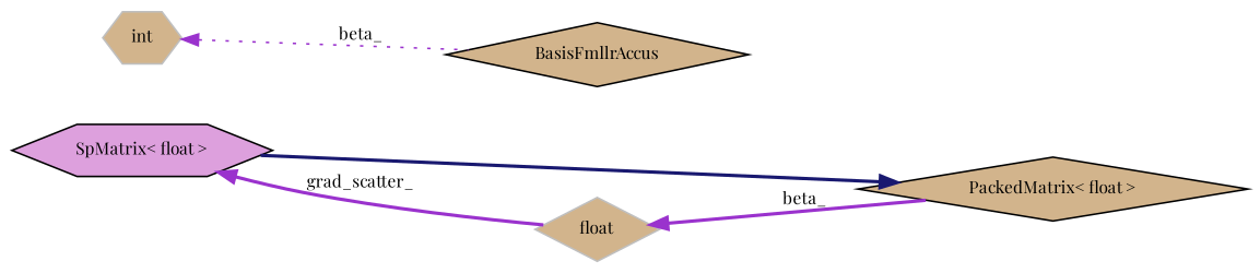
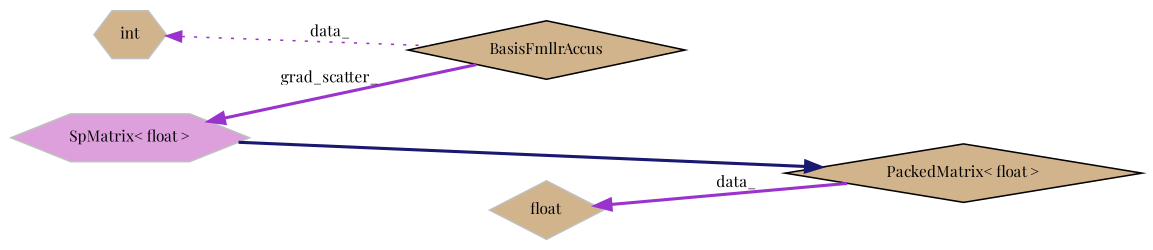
  digraph {
    fontname="Playfair Display"
    rankdir=LR
    node [color=black fillcolor=tan fontname="Playfair Display" fontsize=10 shape=diamond style=filled]
    edge [color=darkorchid3 dir=back fontname="Playfair Display" fontsize=10 labelfontname=Helvetica labelfontsize=10 style=bold]
    n1 [fontcolor=black height=0.2 label=BasisFmllrAccus width=0.4]
    n2 [color=grey75 height=0.2 label=int shape=hexagon width=0.4]
    n3 [height=0.2 label="PackedMatrix\< float \>" width=0.4]
-   n4 [fillcolor=plum height=0.2 label="SpMatrix\< float \>" shape=hexagon width=0.4]
+   n4 [color=grey75 fillcolor=plum height=0.2 label="SpMatrix\< float \>" shape=hexagon width=0.4]
    n5 [color=grey75 height=0.2 label=float width=0.4]
-   n2 -> n1 [label=" beta_" style=dotted]
+   n2 -> n1 [label=" data_" style=dotted]
    n3 -> n4 [color=midnightblue]
-   n4 -> n5 [label=" grad_scatter_"]
-   n5 -> n3 [label=" beta_"]
+   n4 -> n1 [label=" grad_scatter_"]
+   n5 -> n3 [label=" data_"]
  }
